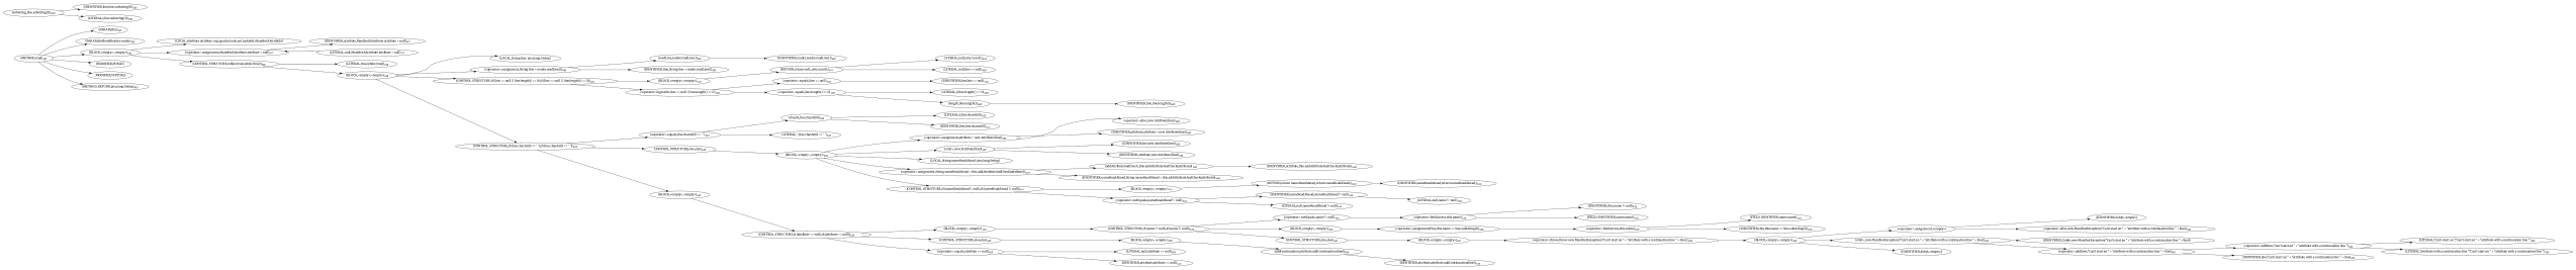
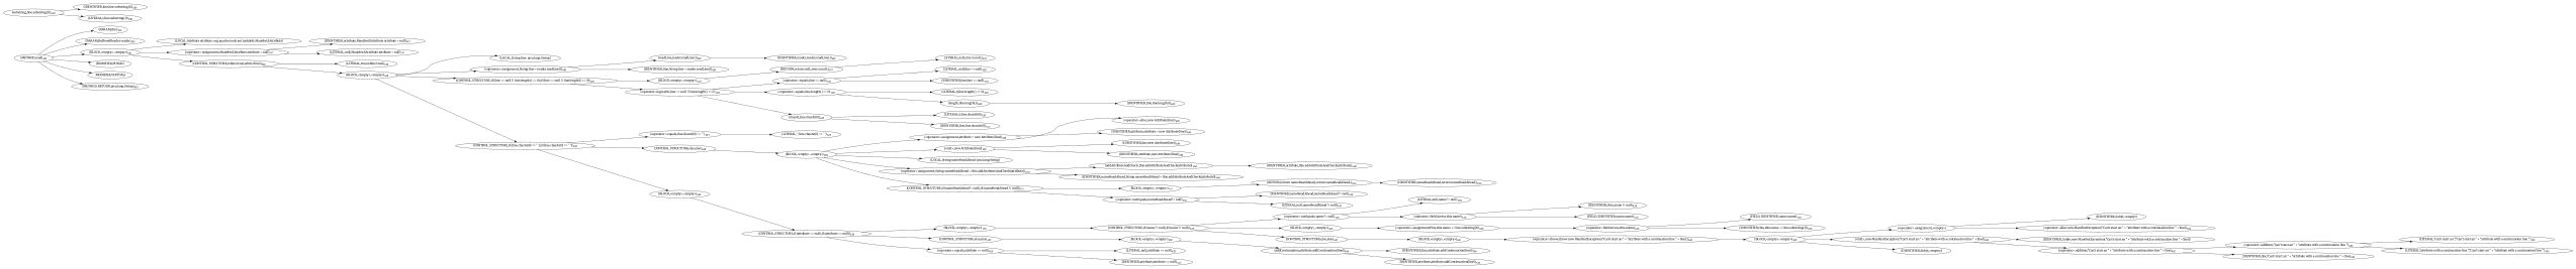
  digraph {
    fontname=Merriweather
    rankdir=LR
    node [fontname=Merriweather]
    edge [fontname=Merriweather]
    n1 [label=<(METHOD,read)<SUB>415</SUB>>]
    n2 [label=<(PARAM,this)<SUB>415</SUB>>]
    n3 [label=<(PARAM,BufferedReader reader)<SUB>415</SUB>>]
    n4 [label=<(BLOCK,&lt;empty&gt;,&lt;empty&gt;)<SUB>416</SUB>>]
    n5 [label=<(MODIFIER,PUBLIC)>]
    n6 [label=<(MODIFIER,VIRTUAL)>]
    n7 [label=<(METHOD_RETURN,java.lang.String)<SUB>415</SUB>>]
    n8 [label=<(LOCAL,Attribute attribute: org.apache.tools.ant.taskdefs.Manifest$Attribute)>]
    n9 [label=<(&lt;operator&gt;.assignment,Manifest$Attribute attribute = null)<SUB>417</SUB>>]
    n10 [label=<(CONTROL_STRUCTURE,while (true),while (true))<SUB>418</SUB>>]
    n11 [label=<(IDENTIFIER,attribute,Manifest$Attribute attribute = null)<SUB>417</SUB>>]
    n12 [label=<(LITERAL,null,Manifest$Attribute attribute = null)<SUB>417</SUB>>]
    n13 [label=<(LITERAL,true,while (true))<SUB>418</SUB>>]
    n14 [label=<(BLOCK,&lt;empty&gt;,&lt;empty&gt;)<SUB>418</SUB>>]
    n15 [label=<(LOCAL,String line: java.lang.String)>]
    n16 [label=<(&lt;operator&gt;.assignment,String line = reader.readLine())<SUB>419</SUB>>]
    n17 [label=<(CONTROL_STRUCTURE,if (line == null || line.length() == 0),if (line == null || line.length() == 0))<SUB>420</SUB>>]
    n18 [label=<(CONTROL_STRUCTURE,if (line.charAt(0) == ' '),if (line.charAt(0) == ' '))<SUB>423</SUB>>]
    n19 [label=<(IDENTIFIER,line,String line = reader.readLine())<SUB>419</SUB>>]
    n20 [label=<(readLine,reader.readLine())<SUB>419</SUB>>]
    n21 [label=<(&lt;operator&gt;.logicalOr,line == null || line.length() == 0)<SUB>420</SUB>>]
    n22 [label=<(BLOCK,&lt;empty&gt;,&lt;empty&gt;)<SUB>420</SUB>>]
    n23 [label=<(&lt;operator&gt;.equals,line.charAt(0) == ' ')<SUB>423</SUB>>]
    n24 [label=<(BLOCK,&lt;empty&gt;,&lt;empty&gt;)<SUB>423</SUB>>]
    n25 [label=<(CONTROL_STRUCTURE,else,else)<SUB>438</SUB>>]
    n26 [label=<(IDENTIFIER,reader,reader.readLine())<SUB>419</SUB>>]
    n27 [label=<(&lt;operator&gt;.equals,line == null)<SUB>420</SUB>>]
    n28 [label=<(&lt;operator&gt;.equals,line.length() == 0)<SUB>420</SUB>>]
    n29 [label=<(RETURN,return null;,return null;)<SUB>421</SUB>>]
    n30 [label=<(IDENTIFIER,line,line == null)<SUB>420</SUB>>]
    n31 [label=<(LITERAL,null,line == null)<SUB>420</SUB>>]
    n32 [label=<(length,line.length())<SUB>420</SUB>>]
    n33 [label=<(LITERAL,0,line.length() == 0)<SUB>420</SUB>>]
    n34 [label=<(IDENTIFIER,line,line.length())<SUB>420</SUB>>]
    n35 [label=<(LITERAL,null,return null;)<SUB>421</SUB>>]
    n36 [label=<(charAt,line.charAt(0))<SUB>423</SUB>>]
    n37 [label=<(LITERAL,' ',line.charAt(0) == ' ')<SUB>423</SUB>>]
    n38 [label=<(CONTROL_STRUCTURE,if (attribute == null),if (attribute == null))<SUB>425</SUB>>]
    n39 [label=<(BLOCK,&lt;empty&gt;,&lt;empty&gt;)<SUB>438</SUB>>]
    n40 [label=<(IDENTIFIER,line,line.charAt(0))<SUB>423</SUB>>]
    n41 [label=<(LITERAL,0,line.charAt(0))<SUB>423</SUB>>]
    n42 [label=<(&lt;operator&gt;.equals,attribute == null)<SUB>425</SUB>>]
    n43 [label=<(BLOCK,&lt;empty&gt;,&lt;empty&gt;)<SUB>425</SUB>>]
    n44 [label=<(CONTROL_STRUCTURE,else,else)<SUB>435</SUB>>]
    n45 [label=<(IDENTIFIER,attribute,attribute == null)<SUB>425</SUB>>]
    n46 [label=<(LITERAL,null,attribute == null)<SUB>425</SUB>>]
    n47 [label=<(CONTROL_STRUCTURE,if (name != null),if (name != null))<SUB>426</SUB>>]
    n48 [label=<(BLOCK,&lt;empty&gt;,&lt;empty&gt;)<SUB>435</SUB>>]
    n49 [label=<(&lt;operator&gt;.notEquals,name != null)<SUB>426</SUB>>]
    n50 [label=<(BLOCK,&lt;empty&gt;,&lt;empty&gt;)<SUB>426</SUB>>]
    n51 [label=<(CONTROL_STRUCTURE,else,else)<SUB>431</SUB>>]
    n52 [label=<(&lt;operator&gt;.fieldAccess,this.name)<SUB>426</SUB>>]
    n53 [label=<(LITERAL,null,name != null)<SUB>426</SUB>>]
    n54 [label=<(&lt;operator&gt;.assignmentPlus,this.name += line.substring(1))<SUB>430</SUB>>]
    n55 [label=<(BLOCK,&lt;empty&gt;,&lt;empty&gt;)<SUB>431</SUB>>]
    n56 [label=<(IDENTIFIER,this,name != null)<SUB>426</SUB>>]
    n57 [label=<(FIELD_IDENTIFIER,name,name)<SUB>426</SUB>>]
    n58 [label=<(&lt;operator&gt;.fieldAccess,this.name)<SUB>430</SUB>>]
    n59 [label=<(IDENTIFIER,this,this.name += line.substring(1))<SUB>430</SUB>>]
    n60 [label=<(FIELD_IDENTIFIER,name,name)<SUB>430</SUB>>]
    n61 [label=<(substring,line.substring(1))<SUB>430</SUB>>]
    n62 [label=<(IDENTIFIER,line,line.substring(1))<SUB>430</SUB>>]
    n63 [label=<(LITERAL,1,line.substring(1))<SUB>430</SUB>>]
    n64 [label=<(&lt;operator&gt;.throw,throw new ManifestException(&quot;Can't start an &quot; + &quot;attribute with a continuation line &quot; + line);)<SUB>432</SUB>>]
    n65 [label=<(BLOCK,&lt;empty&gt;,&lt;empty&gt;)<SUB>432</SUB>>]
    n66 [label=<(&lt;operator&gt;.assignment,&lt;empty&gt;)>]
    n67 [label=<(&lt;init&gt;,new ManifestException(&quot;Can't start an &quot; + &quot;attribute with a continuation line &quot; + line))<SUB>432</SUB>>]
    n68 [label=<(IDENTIFIER,$obj6,&lt;empty&gt;)>]
    n69 [label=<(IDENTIFIER,$obj6,&lt;empty&gt;)>]
    n70 [label=<(&lt;operator&gt;.alloc,new ManifestException(&quot;Can't start an &quot; + &quot;attribute with a continuation line &quot; + line))<SUB>432</SUB>>]
    n71 [label=<(IDENTIFIER,$obj6,new ManifestException(&quot;Can't start an &quot; + &quot;attribute with a continuation line &quot; + line))>]
    n72 [label=<(&lt;operator&gt;.addition,&quot;Can't start an &quot; + &quot;attribute with a continuation line &quot; + line)<SUB>432</SUB>>]
    n73 [label=<(&lt;operator&gt;.addition,&quot;Can't start an &quot; + &quot;attribute with a continuation line &quot;)<SUB>432</SUB>>]
    n74 [label=<(IDENTIFIER,line,&quot;Can't start an &quot; + &quot;attribute with a continuation line &quot; + line)<SUB>433</SUB>>]
    n75 [label=<(LITERAL,&quot;Can't start an &quot;,&quot;Can't start an &quot; + &quot;attribute with a continuation line &quot;)<SUB>432</SUB>>]
    n76 [label=<(LITERAL,&quot;attribute with a continuation line &quot;,&quot;Can't start an &quot; + &quot;attribute with a continuation line &quot;)<SUB>433</SUB>>]
    n77 [label=<(addContinuation,attribute.addContinuation(line))<SUB>436</SUB>>]
    n78 [label=<(IDENTIFIER,attribute,attribute.addContinuation(line))<SUB>436</SUB>>]
+   n79 [label=<(IDENTIFIER,line,attribute.addContinuation(line))<SUB>436</SUB>>]
    n80 [label=<(&lt;operator&gt;.assignment,attribute = new Attribute(line))<SUB>439</SUB>>]
    n81 [label=<(&lt;init&gt;,new Attribute(line))<SUB>439</SUB>>]
    n82 [label=<(LOCAL,String nameReadAhead: java.lang.String)>]
    n83 [label=<(&lt;operator&gt;.assignment,String nameReadAhead = this.addAttributeAndCheck(attribute))<SUB>440</SUB>>]
    n84 [label=<(CONTROL_STRUCTURE,if (nameReadAhead != null),if (nameReadAhead != null))<SUB>441</SUB>>]
    n85 [label=<(IDENTIFIER,attribute,attribute = new Attribute(line))<SUB>439</SUB>>]
    n86 [label=<(&lt;operator&gt;.alloc,new Attribute(line))<SUB>439</SUB>>]
    n87 [label=<(IDENTIFIER,attribute,new Attribute(line))<SUB>439</SUB>>]
    n88 [label=<(IDENTIFIER,line,new Attribute(line))<SUB>439</SUB>>]
    n89 [label=<(IDENTIFIER,nameReadAhead,String nameReadAhead = this.addAttributeAndCheck(attribute))<SUB>440</SUB>>]
    n90 [label=<(addAttributeAndCheck,this.addAttributeAndCheck(attribute))<SUB>440</SUB>>]
    n91 [label=<(&lt;operator&gt;.notEquals,nameReadAhead != null)<SUB>441</SUB>>]
    n92 [label=<(BLOCK,&lt;empty&gt;,&lt;empty&gt;)<SUB>441</SUB>>]
    n93 [label=<(IDENTIFIER,attribute,this.addAttributeAndCheck(attribute))<SUB>440</SUB>>]
    n94 [label=<(IDENTIFIER,nameReadAhead,nameReadAhead != null)<SUB>441</SUB>>]
    n95 [label=<(LITERAL,null,nameReadAhead != null)<SUB>441</SUB>>]
    n96 [label=<(RETURN,return nameReadAhead;,return nameReadAhead;)<SUB>442</SUB>>]
    n97 [label=<(IDENTIFIER,nameReadAhead,return nameReadAhead;)<SUB>442</SUB>>]
    n1 -> n2
    n1 -> n3
    n1 -> n4
    n1 -> n5
    n1 -> n6
    n1 -> n7
    n4 -> n8
    n4 -> n9
    n4 -> n10
    n9 -> n11
-   n12 -> n9
+   n9 -> n12
    n10 -> n13
    n10 -> n14
    n14 -> n15
    n14 -> n16
    n14 -> n17
    n14 -> n18
    n16 -> n19
    n16 -> n20
    n17 -> n21
    n17 -> n22
    n18 -> n23
    n18 -> n24
    n18 -> n25
    n20 -> n26
    n21 -> n27
    n21 -> n28
    n22 -> n29
-   n23 -> n36
+   n21 -> n36
    n23 -> n37
    n24 -> n38
    n25 -> n39
    n27 -> n30
-   n29 -> n31
+   n27 -> n31
    n28 -> n32
    n28 -> n33
    n29 -> n35
    n32 -> n34
    n36 -> n40
    n36 -> n41
    n38 -> n42
    n38 -> n43
    n38 -> n44
    n39 -> n80
    n39 -> n81
    n39 -> n82
    n39 -> n83
    n39 -> n84
    n42 -> n45
    n42 -> n46
    n43 -> n47
    n44 -> n48
    n47 -> n49
    n47 -> n50
    n47 -> n51
    n48 -> n77
    n49 -> n52
-   n94 -> n53
+   n49 -> n53
    n50 -> n54
    n51 -> n55
    n52 -> n56
    n52 -> n57
    n54 -> n58
    n55 -> n64
    n58 -> n59
    n58 -> n60
    n61 -> n62
    n61 -> n63
    n64 -> n65
    n65 -> n66
    n65 -> n67
    n65 -> n68
    n66 -> n69
    n66 -> n70
    n67 -> n71
    n67 -> n72
    n72 -> n73
    n72 -> n74
    n73 -> n75
    n73 -> n76
    n77 -> n78
+   n77 -> n79
    n80 -> n85
    n80 -> n86
    n81 -> n87
    n81 -> n88
    n83 -> n89
    n83 -> n90
    n84 -> n91
    n84 -> n92
    n90 -> n93
    n91 -> n94
    n91 -> n95
    n92 -> n96
    n96 -> n97
  }
